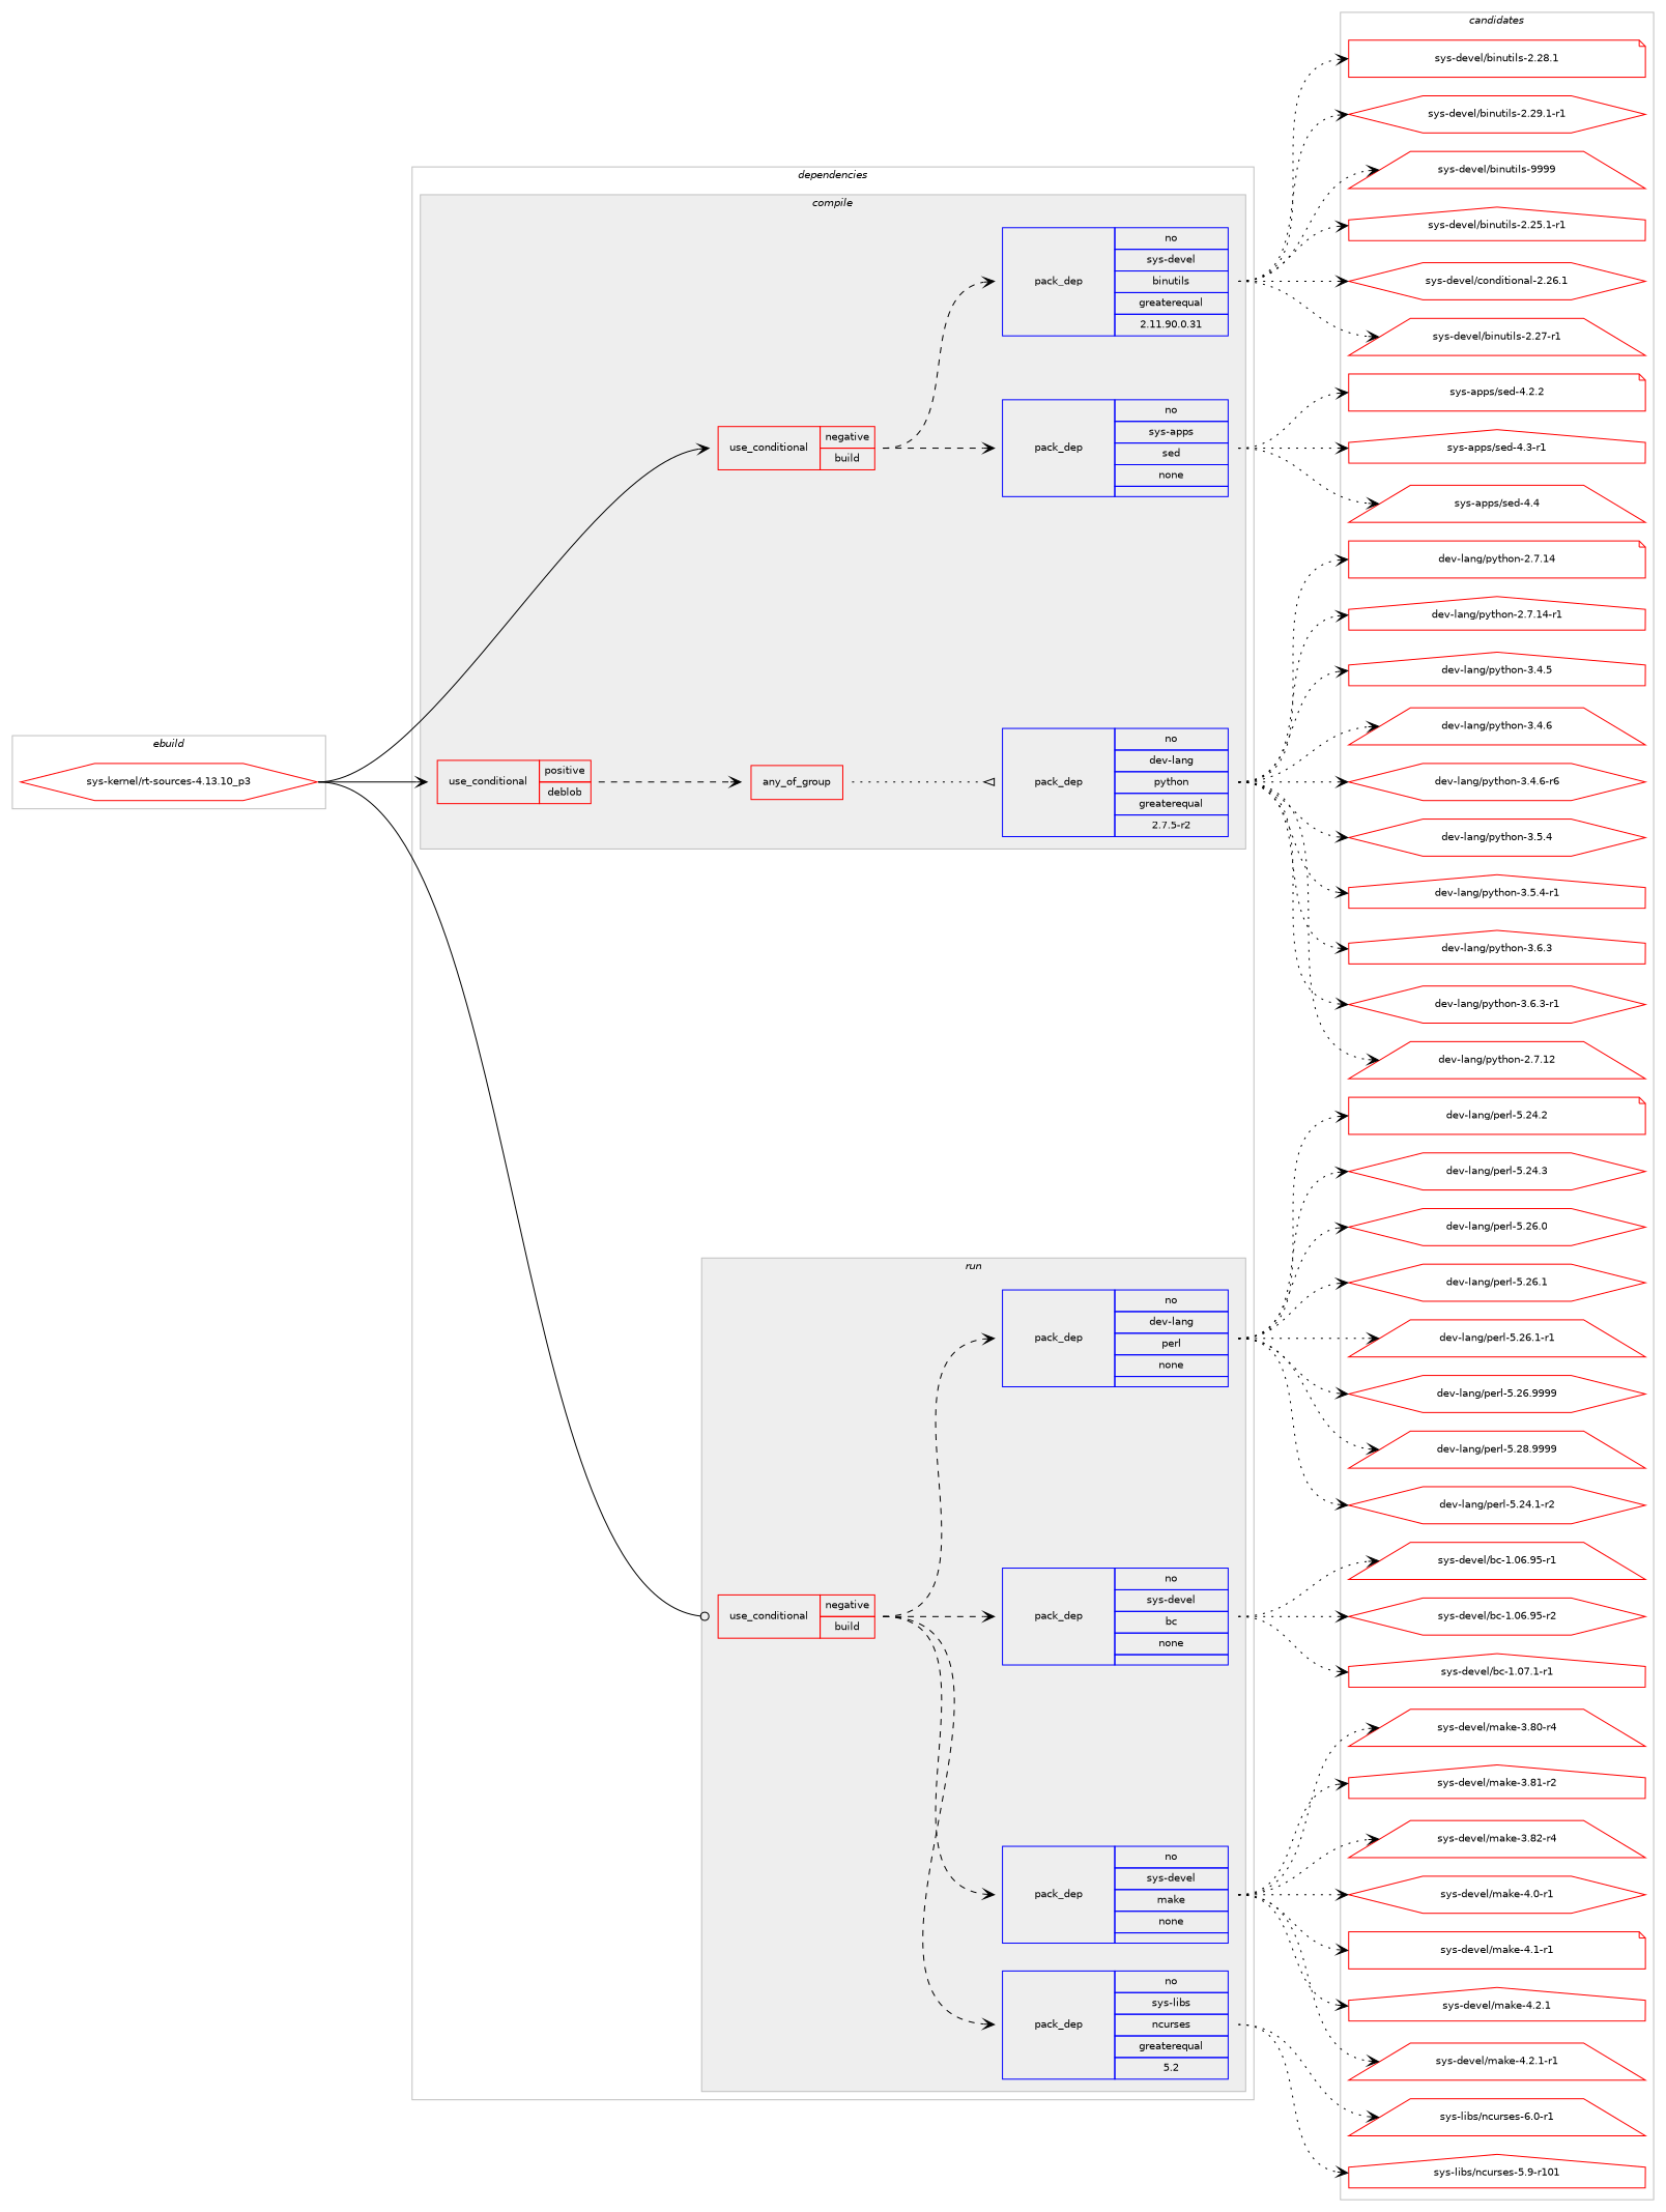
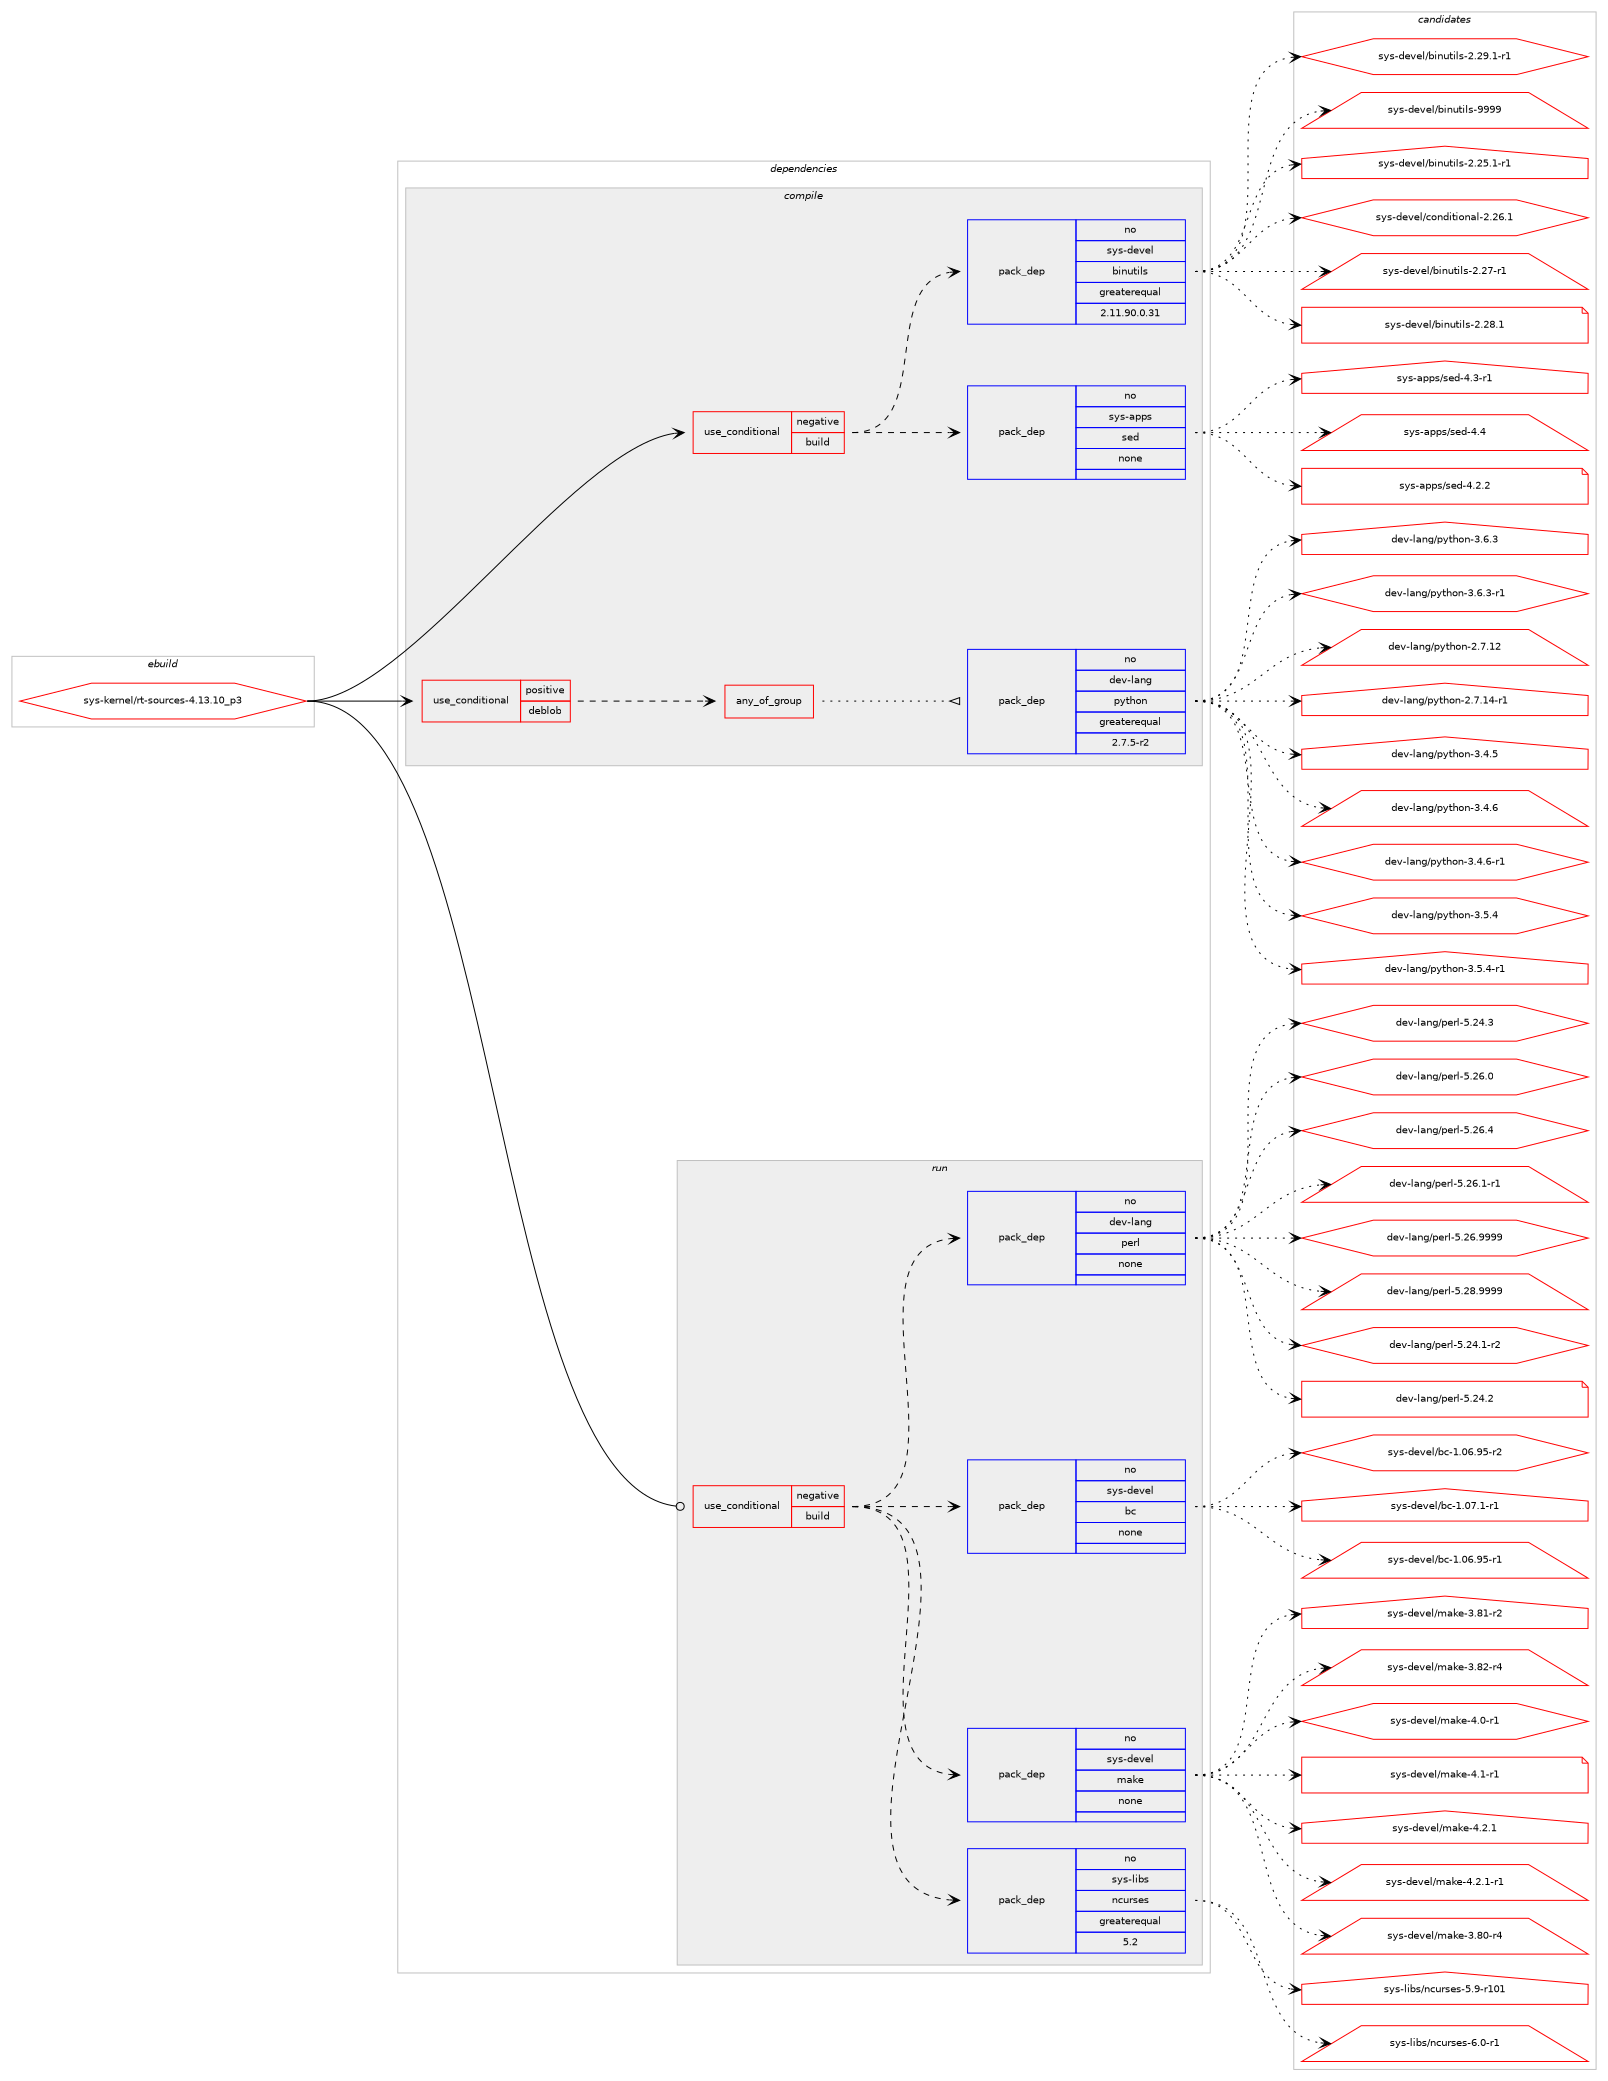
  digraph {
    compound=true
    concentrate=true
    fontname=Helvetica
    fontsize=10
    newrank=true
    rankdir=LR
    ranksep=1.5
    node [color=red fontname=Helvetica fontsize=10 shape=hexagon]
    edge [arrowhead=vee headport=w style=dotted tailport=e weight=100]
    n1 [label="sys-kernel/rt-sources-4.13.10_p3" width=4]
    n2 [color=blue label=<<TABLE BORDER="0" CELLBORDER="1" CELLSPACING="0" CELLPADDING="4" WIDTH="220"><TR><TD ROWSPAN="6" CELLPADDING="30">pack_dep</TD></TR><TR><TD WIDTH="110">no</TD></TR><TR><TD>sys-apps</TD></TR><TR><TD>sed</TD></TR><TR><TD>none</TD></TR><TR><TD></TD></TR></TABLE>> shape=none]
    n3 [color=blue label=<<TABLE BORDER="0" CELLBORDER="1" CELLSPACING="0" CELLPADDING="4" WIDTH="220"><TR><TD ROWSPAN="6" CELLPADDING="30">pack_dep</TD></TR><TR><TD WIDTH="110">no</TD></TR><TR><TD>sys-devel</TD></TR><TR><TD>binutils</TD></TR><TR><TD>greaterequal</TD></TR><TR><TD>2.11.90.0.31</TD></TR></TABLE>> shape=none]
    n4 [label=<<TABLE BORDER="0" CELLBORDER="1" CELLSPACING="0" CELLPADDING="4"><TR><TD ROWSPAN="3" CELLPADDING="10">use_conditional</TD></TR><TR><TD>negative</TD></TR><TR><TD>build</TD></TR></TABLE>> shape=none]
    n5 [color=blue label=<<TABLE BORDER="0" CELLBORDER="1" CELLSPACING="0" CELLPADDING="4" WIDTH="220"><TR><TD ROWSPAN="6" CELLPADDING="30">pack_dep</TD></TR><TR><TD WIDTH="110">no</TD></TR><TR><TD>dev-lang</TD></TR><TR><TD>python</TD></TR><TR><TD>greaterequal</TD></TR><TR><TD>2.7.5-r2</TD></TR></TABLE>> shape=none]
    n6 [label=<<TABLE BORDER="0" CELLBORDER="1" CELLSPACING="0" CELLPADDING="4"><TR><TD CELLPADDING="10">any_of_group</TD></TR></TABLE>> shape=none]
    n7 [label=<<TABLE BORDER="0" CELLBORDER="1" CELLSPACING="0" CELLPADDING="4"><TR><TD ROWSPAN="3" CELLPADDING="10">use_conditional</TD></TR><TR><TD>positive</TD></TR><TR><TD>deblob</TD></TR></TABLE>> shape=none]
    n8 [color=blue label=<<TABLE BORDER="0" CELLBORDER="1" CELLSPACING="0" CELLPADDING="4" WIDTH="220"><TR><TD ROWSPAN="6" CELLPADDING="30">pack_dep</TD></TR><TR><TD WIDTH="110">no</TD></TR><TR><TD>sys-libs</TD></TR><TR><TD>ncurses</TD></TR><TR><TD>greaterequal</TD></TR><TR><TD>5.2</TD></TR></TABLE>> shape=none]
    n9 [color=blue label=<<TABLE BORDER="0" CELLBORDER="1" CELLSPACING="0" CELLPADDING="4" WIDTH="220"><TR><TD ROWSPAN="6" CELLPADDING="30">pack_dep</TD></TR><TR><TD WIDTH="110">no</TD></TR><TR><TD>sys-devel</TD></TR><TR><TD>make</TD></TR><TR><TD>none</TD></TR><TR><TD></TD></TR></TABLE>> shape=none]
    n10 [color=blue label=<<TABLE BORDER="0" CELLBORDER="1" CELLSPACING="0" CELLPADDING="4" WIDTH="220"><TR><TD ROWSPAN="6" CELLPADDING="30">pack_dep</TD></TR><TR><TD WIDTH="110">no</TD></TR><TR><TD>sys-devel</TD></TR><TR><TD>bc</TD></TR><TR><TD>none</TD></TR><TR><TD></TD></TR></TABLE>> shape=none]
    n11 [color=blue label=<<TABLE BORDER="0" CELLBORDER="1" CELLSPACING="0" CELLPADDING="4" WIDTH="220"><TR><TD ROWSPAN="6" CELLPADDING="30">pack_dep</TD></TR><TR><TD WIDTH="110">no</TD></TR><TR><TD>dev-lang</TD></TR><TR><TD>perl</TD></TR><TR><TD>none</TD></TR><TR><TD></TD></TR></TABLE>> shape=none]
    n12 [label=<<TABLE BORDER="0" CELLBORDER="1" CELLSPACING="0" CELLPADDING="4"><TR><TD ROWSPAN="3" CELLPADDING="10">use_conditional</TD></TR><TR><TD>negative</TD></TR><TR><TD>build</TD></TR></TABLE>> shape=none]
    n13 [label="sys-apps/sed-4.2.2" shape=note width=4]
    n14 [label="sys-apps/sed-4.3-r1" shape=house width=4]
    n15 [label="sys-apps/sed-4.4" shape=trapezium width=4]
    n16 [label="sys-devel/binutils-2.25.1-r1" shape=house width=4]
    n17 [label="sys-devel/conditional-2.26.1" width=4]
    n18 [label="sys-devel/binutils-2.27-r1" shape=trapezium width=4]
    n19 [label="sys-devel/binutils-2.28.1" shape=note width=4]
    n20 [label="sys-devel/binutils-2.29.1-r1" width=4]
    n21 [label="sys-devel/binutils-9999" shape=trapezium width=4]
    n22 [label="dev-lang/python-2.7.12" shape=trapezium width=4]
-   n23 [label="dev-lang/python-2.7.14" shape=note width=4]
    n24 [label="dev-lang/python-2.7.14-r1" shape=house width=4]
    n25 [label="dev-lang/python-3.4.5" shape=house width=4]
    n26 [label="dev-lang/python-3.4.6" shape=trapezium width=4]
-   n27 [label="dev-lang/python-3.4.6-r6" width=4]
+   n27 [label="dev-lang/python-3.4.6-r1" width=4]
    n28 [label="dev-lang/python-3.5.4" width=4]
    n29 [label="dev-lang/python-3.5.4-r1" shape=house width=4]
    n30 [label="dev-lang/python-3.6.3" shape=house width=4]
    n31 [label="dev-lang/python-3.6.3-r1" width=4]
    n32 [label="sys-libs/ncurses-5.9-r101" shape=house width=4]
    n33 [label="sys-libs/ncurses-6.0-r1" shape=trapezium width=4]
    n34 [label="sys-devel/make-3.80-r4" shape=trapezium width=4]
    n35 [label="sys-devel/make-3.81-r2" shape=house width=4]
    n36 [label="sys-devel/make-3.82-r4" shape=trapezium width=4]
    n37 [label="sys-devel/make-4.0-r1" width=4]
    n38 [label="sys-devel/make-4.1-r1" shape=note width=4]
    n39 [label="sys-devel/make-4.2.1" shape=house width=4]
    n40 [label="sys-devel/make-4.2.1-r1" shape=trapezium width=4]
    n41 [label="dev-lang/perl-5.24.1-r2" width=4]
    n42 [label="dev-lang/perl-5.24.2" shape=note width=4]
    n43 [label="dev-lang/perl-5.24.3" width=4]
    n44 [label="dev-lang/perl-5.26.0" width=4]
-   n45 [label="dev-lang/perl-5.26.1" width=4]
+   n45 [label="dev-lang/perl-5.26.4" width=4]
    n46 [label="dev-lang/perl-5.26.1-r1" shape=trapezium width=4]
    n47 [label="dev-lang/perl-5.26.9999" width=4]
    n48 [label="dev-lang/perl-5.28.9999" shape=trapezium width=4]
    n49 [label="sys-devel/bc-1.06.95-r1" shape=trapezium width=4]
    n50 [label="sys-devel/bc-1.06.95-r2" width=4]
    n51 [label="sys-devel/bc-1.07.1-r1" shape=house width=4]
    subgraph cluster_1 {
      color=gray
      label=<<i>ebuild</i>>
      rank=same
      n1
    }
    subgraph cluster_2 {
      color=gray
      label=<<i>dependencies</i>>
      subgraph cluster_3 {
        color=gray
        fillcolor="#eeeeee"
        label=<<i>compile</i>>
        style=filled
        subgraph sub_4 {
          color=gray
          fillcolor="#eeeeee"
          label=<<i>compile</i>>
          style=filled
          n4
          subgraph sub_5 {
            color=gray
            fillcolor="#eeeeee"
            label=<<i>compile</i>>
            style=filled
            n2
          }
          subgraph sub_6 {
            color=gray
            fillcolor="#eeeeee"
            label=<<i>compile</i>>
            style=filled
            n3
          }
        }
        subgraph sub_7 {
          color=gray
          fillcolor="#eeeeee"
          label=<<i>compile</i>>
          style=filled
          n7
          subgraph sub_8 {
            color=gray
            fillcolor="#eeeeee"
            label=<<i>compile</i>>
            style=filled
            n6
            subgraph sub_9 {
              color=gray
              fillcolor="#eeeeee"
              label=<<i>compile</i>>
              style=filled
              n5
            }
          }
        }
      }
      subgraph cluster_10 {
        color=gray
        fillcolor="#eeeeee"
        label=<<i>run</i>>
        style=filled
        subgraph sub_11 {
          color=gray
          fillcolor="#eeeeee"
          label=<<i>run</i>>
          style=filled
          n12
          subgraph sub_12 {
            color=gray
            fillcolor="#eeeeee"
            label=<<i>run</i>>
            style=filled
            n8
          }
          subgraph sub_13 {
            color=gray
            fillcolor="#eeeeee"
            label=<<i>run</i>>
            style=filled
            n9
          }
          subgraph sub_14 {
            color=gray
            fillcolor="#eeeeee"
            label=<<i>run</i>>
            style=filled
            n10
          }
          subgraph sub_15 {
            color=gray
            fillcolor="#eeeeee"
            label=<<i>run</i>>
            style=filled
            n11
          }
        }
      }
      subgraph cluster_16 {
        color=gray
        fillcolor="#eeeeee"
        label=<<i>compile and run</i>>
        style=filled
      }
    }
    subgraph cluster_17 {
      color=gray
      label=<<i>candidates</i>>
      rank=same
      subgraph sub_18 {
        color=black
        label=<<i>candidates</i>>
        nodesep=1
        rank=same
        n13
        n14
        n15
      }
      subgraph sub_19 {
        color=black
        label=<<i>candidates</i>>
        nodesep=1
        rank=same
        n16
        n17
        n18
        n19
        n20
        n21
      }
      subgraph sub_20 {
        color=black
        label=<<i>candidates</i>>
        nodesep=1
        rank=same
        n22
-       n23
        n24
        n25
        n26
        n27
        n28
        n29
        n30
        n31
      }
      subgraph sub_21 {
        color=black
        label=<<i>candidates</i>>
        nodesep=1
        rank=same
        n32
        n33
      }
      subgraph sub_22 {
        color=black
        label=<<i>candidates</i>>
        nodesep=1
        rank=same
        n34
        n35
        n36
        n37
        n38
        n39
        n40
      }
      subgraph sub_23 {
        color=black
        label=<<i>candidates</i>>
        nodesep=1
        rank=same
        n41
        n42
        n43
        n44
        n45
        n46
        n47
        n48
      }
      subgraph sub_24 {
        color=black
        label=<<i>candidates</i>>
        nodesep=1
        rank=same
        n49
        n50
        n51
      }
    }
    n1 -> n4 [style=solid weight=20]
    n1 -> n7 [style=solid weight=20]
    n1 -> n12 [arrowhead=odot style=solid weight=20]
    n2 -> n13
    n2 -> n14
    n2 -> n15
    n3 -> n16
    n3 -> n17
    n3 -> n18
    n3 -> n19
    n3 -> n20
    n3 -> n21
    n4 -> n2 [style=dashed weight=20]
    n4 -> n3 [style=dashed weight=20]
    n5 -> n22
-   n5 -> n23
    n5 -> n24
    n5 -> n25
    n5 -> n26
    n5 -> n27
    n5 -> n28
    n5 -> n29
    n5 -> n30
    n5 -> n31
    n6 -> n5 [arrowhead=oinv weight=20]
    n7 -> n6 [style=dashed weight=20]
    n8 -> n32
    n8 -> n33
    n9 -> n34
    n9 -> n35
    n9 -> n36
    n9 -> n37
    n9 -> n38
    n9 -> n39
    n9 -> n40
    n10 -> n49
    n10 -> n50
    n10 -> n51
    n11 -> n41
    n11 -> n42
    n11 -> n43
    n11 -> n44
    n11 -> n45
    n11 -> n46
    n11 -> n47
    n11 -> n48
    n12 -> n8 [style=dashed weight=20]
    n12 -> n9 [style=dashed weight=20]
    n12 -> n10 [style=dashed weight=20]
    n12 -> n11 [style=dashed weight=20]
  }
